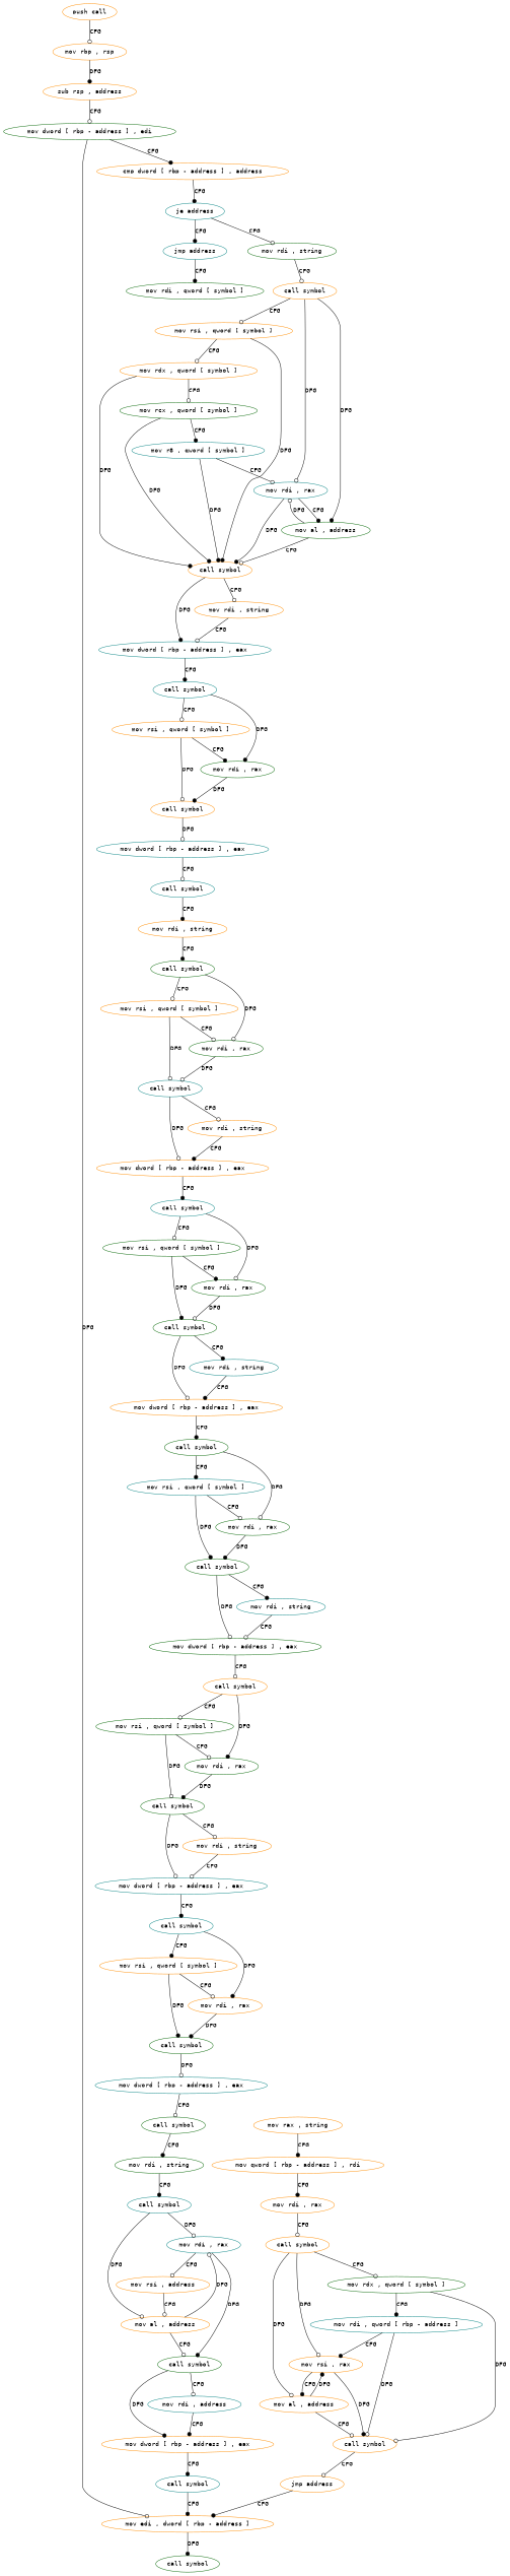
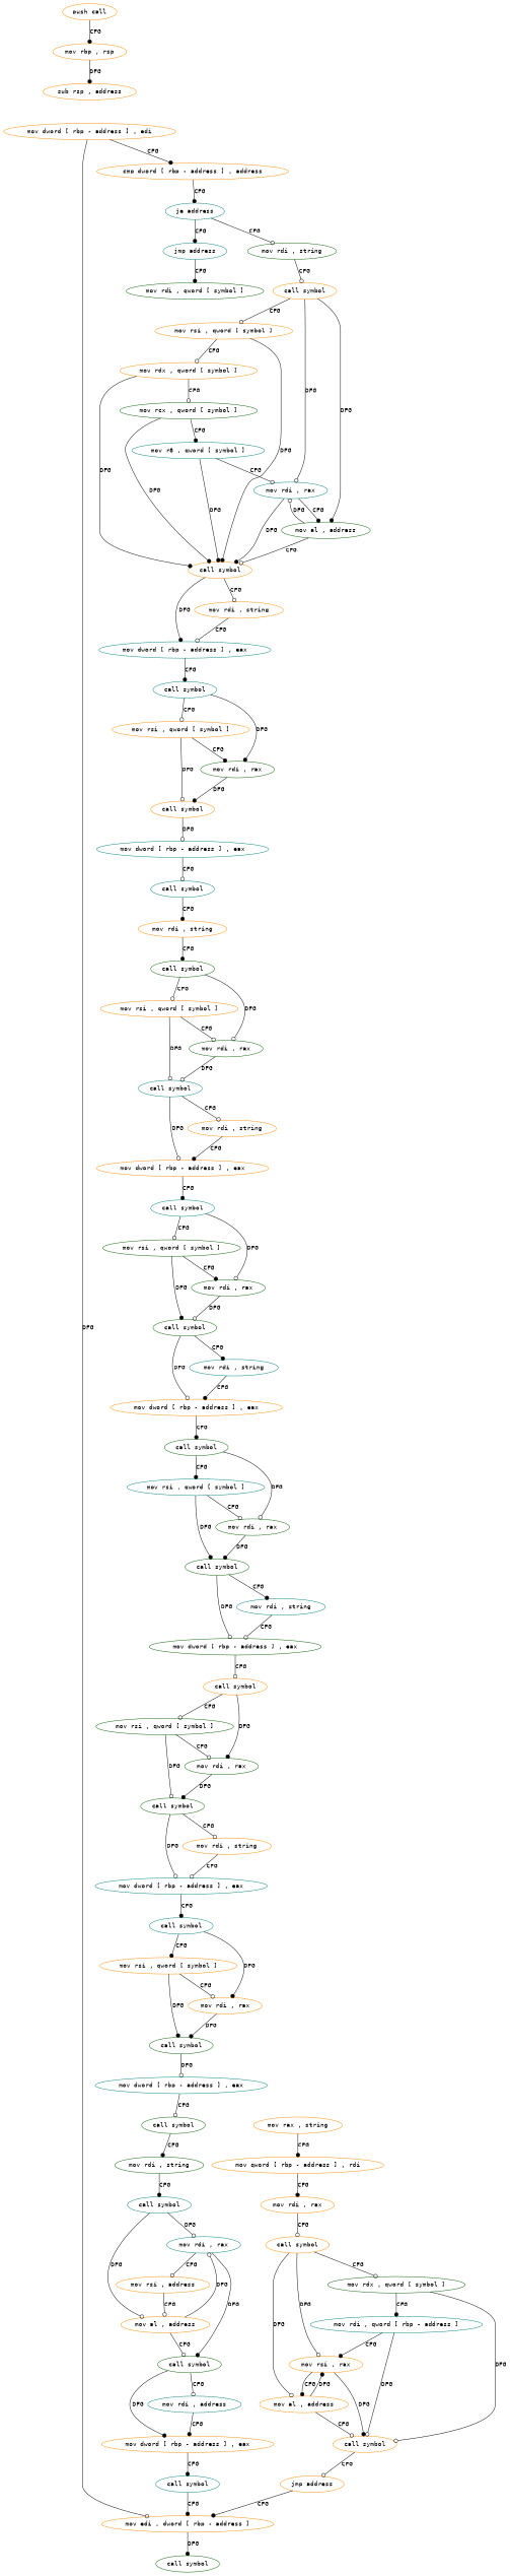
  digraph {
    fontname="DejaVu Sans Mono"
    node [color=darkorange fontname="DejaVu Sans Mono"]
    edge [arrowhead=odot fontname="DejaVu Sans Mono"]
    n1 [label="push call"]
    n2 [label="mov rbp , rsp"]
    n3 [label="sub rsp , address"]
-   n4 [color=darkgreen label="mov dword [ rbp - address ] , edi"]
+   n4 [label="mov dword [ rbp - address ] , edi"]
    n5 [label="cmp dword [ rbp - address ] , address"]
    n6 [label="mov edi , dword [ rbp - address ]"]
    n7 [color=teal label="je address"]
    n8 [color=darkgreen label="mov rdi , string"]
    n9 [color=teal label="jmp address"]
    n10 [color=darkgreen label="call symbol"]
    n11 [label="call symbol"]
    n12 [color=darkgreen label="mov rdi , qword [ symbol ]"]
    n13 [label="mov rsi , qword [ symbol ]"]
    n14 [color=teal label="mov rdi , rax"]
    n15 [color=darkgreen label="mov al , address"]
    n16 [label="mov rdx , qword [ symbol ]"]
    n17 [label="call symbol"]
    n18 [color=darkgreen label="mov rcx , qword [ symbol ]"]
    n19 [label="mov rdi , string"]
    n20 [color=teal label="mov dword [ rbp - address ] , eax"]
    n21 [color=teal label="mov r8 , qword [ symbol ]"]
    n22 [color=teal label="call symbol"]
    n23 [label="mov rsi , qword [ symbol ]"]
    n24 [color=darkgreen label="mov rdi , rax"]
    n25 [label="call symbol"]
    n26 [color=teal label="mov dword [ rbp - address ] , eax"]
    n27 [color=teal label="call symbol"]
    n28 [label="mov rdi , string"]
    n29 [color=darkgreen label="call symbol"]
    n30 [label="mov rsi , qword [ symbol ]"]
    n31 [color=darkgreen label="mov rdi , rax"]
    n32 [color=teal label="call symbol"]
    n33 [label="mov rdi , string"]
    n34 [label="mov dword [ rbp - address ] , eax"]
    n35 [color=teal label="call symbol"]
    n36 [color=darkgreen label="mov rsi , qword [ symbol ]"]
    n37 [color=darkgreen label="mov rdi , rax"]
    n38 [color=darkgreen label="call symbol"]
    n39 [color=teal label="mov rdi , string"]
    n40 [label="mov dword [ rbp - address ] , eax"]
    n41 [color=darkgreen label="call symbol"]
    n42 [color=teal label="mov rsi , qword [ symbol ]"]
    n43 [color=darkgreen label="mov rdi , rax"]
    n44 [color=darkgreen label="call symbol"]
    n45 [color=teal label="mov rdi , string"]
    n46 [color=darkgreen label="mov dword [ rbp - address ] , eax"]
    n47 [label="call symbol"]
    n48 [color=darkgreen label="mov rsi , qword [ symbol ]"]
    n49 [color=darkgreen label="mov rdi , rax"]
    n50 [color=darkgreen label="call symbol"]
    n51 [label="mov rdi , string"]
    n52 [color=teal label="mov dword [ rbp - address ] , eax"]
    n53 [color=teal label="call symbol"]
    n54 [label="mov rsi , qword [ symbol ]"]
    n55 [label="mov rdi , rax"]
    n56 [color=darkgreen label="call symbol"]
    n57 [color=teal label="mov dword [ rbp - address ] , eax"]
    n58 [color=darkgreen label="call symbol"]
    n59 [color=darkgreen label="mov rdi , string"]
    n60 [color=teal label="call symbol"]
    n61 [color=teal label="mov rdi , rax"]
    n62 [label="mov al , address"]
    n63 [label="mov rsi , address"]
    n64 [color=darkgreen label="call symbol"]
    n65 [color=teal label="mov rdi , address"]
    n66 [label="mov dword [ rbp - address ] , eax"]
    n67 [color=teal label="call symbol"]
    n68 [label="mov rax , string"]
    n69 [label="mov qword [ rbp - address ] , rdi"]
    n70 [label="mov rdi , rax"]
    n71 [label="call symbol"]
    n72 [color=darkgreen label="mov rdx , qword [ symbol ]"]
    n73 [label="mov rsi , rax"]
    n74 [label="mov al , address"]
    n75 [color=teal label="mov rdi , qword [ rbp - address ]"]
    n76 [label="call symbol"]
    n77 [label="jmp address"]
-   n1 -> n2 [label=CFG]
+   n1 -> n2 [arrowhead=dot label=CFG]
    n2 -> n3 [arrowhead=dot label=DFG]
-   n3 -> n4 [label=CFG]
    n4 -> n5 [arrowhead=dot label=CFG]
    n4 -> n6 [label=DFG]
    n5 -> n7 [arrowhead=dot label=CFG]
    n6 -> n10 [arrowhead=dot label=DFG]
    n7 -> n8 [label=CFG]
    n7 -> n9 [arrowhead=dot label=CFG]
    n8 -> n11 [label=CFG]
    n9 -> n12 [arrowhead=dot label=CFG]
    n11 -> n13 [label=CFG]
    n11 -> n14 [label=DFG]
    n11 -> n15 [arrowhead=dot label=DFG]
    n13 -> n16 [label=CFG]
    n13 -> n17 [arrowhead=dot label=DFG]
    n14 -> n15 [arrowhead=dot label=CFG]
    n14 -> n17 [arrowhead=dot label=DFG]
    n15 -> n14 [label=DFG]
    n15 -> n17 [label=CFG]
    n16 -> n17 [arrowhead=dot label=DFG]
    n16 -> n18 [label=CFG]
    n17 -> n19 [label=CFG]
    n17 -> n20 [arrowhead=dot label=DFG]
    n18 -> n17 [arrowhead=dot label=DFG]
    n18 -> n21 [arrowhead=dot label=CFG]
    n19 -> n20 [label=CFG]
    n20 -> n22 [arrowhead=dot label=CFG]
    n21 -> n14 [label=CFG]
    n21 -> n17 [arrowhead=dot label=DFG]
    n22 -> n23 [label=CFG]
    n22 -> n24 [arrowhead=dot label=DFG]
    n23 -> n24 [arrowhead=dot label=CFG]
    n23 -> n25 [label=DFG]
    n24 -> n25 [arrowhead=dot label=DFG]
    n25 -> n26 [label=DFG]
    n26 -> n27 [label=CFG]
    n27 -> n28 [arrowhead=dot label=CFG]
    n28 -> n29 [arrowhead=dot label=CFG]
    n29 -> n30 [label=CFG]
    n29 -> n31 [label=DFG]
    n30 -> n31 [label=CFG]
    n30 -> n32 [label=DFG]
    n31 -> n32 [label=DFG]
    n32 -> n33 [label=CFG]
    n32 -> n34 [label=DFG]
    n33 -> n34 [arrowhead=dot label=CFG]
    n34 -> n35 [arrowhead=dot label=CFG]
    n35 -> n36 [label=CFG]
    n35 -> n37 [label=DFG]
    n36 -> n37 [arrowhead=dot label=CFG]
    n36 -> n38 [arrowhead=dot label=DFG]
    n37 -> n38 [label=DFG]
    n38 -> n39 [arrowhead=dot label=CFG]
    n38 -> n40 [label=DFG]
    n39 -> n40 [arrowhead=dot label=CFG]
    n40 -> n41 [arrowhead=dot label=CFG]
    n41 -> n42 [arrowhead=dot label=CFG]
    n41 -> n43 [label=DFG]
    n42 -> n43 [label=CFG]
    n42 -> n44 [arrowhead=dot label=DFG]
    n43 -> n44 [arrowhead=dot label=DFG]
    n44 -> n45 [arrowhead=dot label=CFG]
    n44 -> n46 [label=DFG]
    n45 -> n46 [label=CFG]
    n46 -> n47 [label=CFG]
    n47 -> n48 [label=CFG]
    n47 -> n49 [arrowhead=dot label=DFG]
    n48 -> n49 [label=CFG]
    n48 -> n50 [label=DFG]
    n49 -> n50 [arrowhead=dot label=DFG]
    n50 -> n51 [label=CFG]
    n50 -> n52 [label=DFG]
    n51 -> n52 [label=CFG]
    n52 -> n53 [arrowhead=dot label=CFG]
    n53 -> n54 [arrowhead=dot label=CFG]
    n53 -> n55 [arrowhead=dot label=DFG]
    n54 -> n55 [label=CFG]
    n54 -> n56 [arrowhead=dot label=DFG]
    n55 -> n56 [arrowhead=dot label=DFG]
    n56 -> n57 [label=DFG]
    n57 -> n58 [label=CFG]
    n58 -> n59 [arrowhead=dot label=CFG]
    n59 -> n60 [arrowhead=dot label=CFG]
    n60 -> n61 [label=DFG]
    n60 -> n62 [label=DFG]
    n61 -> n63 [label=CFG]
    n61 -> n64 [arrowhead=dot label=DFG]
    n62 -> n61 [label=DFG]
    n62 -> n64 [label=CFG]
    n63 -> n62 [label=CFG]
    n64 -> n65 [label=CFG]
    n64 -> n66 [arrowhead=dot label=DFG]
    n65 -> n66 [arrowhead=dot label=CFG]
    n66 -> n67 [arrowhead=dot label=CFG]
    n67 -> n6 [arrowhead=dot label=CFG]
    n68 -> n69 [arrowhead=dot label=CFG]
    n69 -> n70 [arrowhead=dot label=CFG]
    n70 -> n71 [label=CFG]
    n71 -> n72 [label=CFG]
    n71 -> n73 [label=DFG]
    n71 -> n74 [label=DFG]
    n72 -> n75 [arrowhead=dot label=CFG]
    n72 -> n76 [label=DFG]
    n73 -> n74 [arrowhead=dot label=CFG]
    n73 -> n76 [arrowhead=dot label=DFG]
    n74 -> n73 [arrowhead=dot label=DFG]
    n74 -> n76 [label=CFG]
    n75 -> n73 [arrowhead=dot label=CFG]
    n75 -> n76 [label=DFG]
    n76 -> n77 [label=CFG]
    n77 -> n6 [arrowhead=dot label=CFG]
  }
